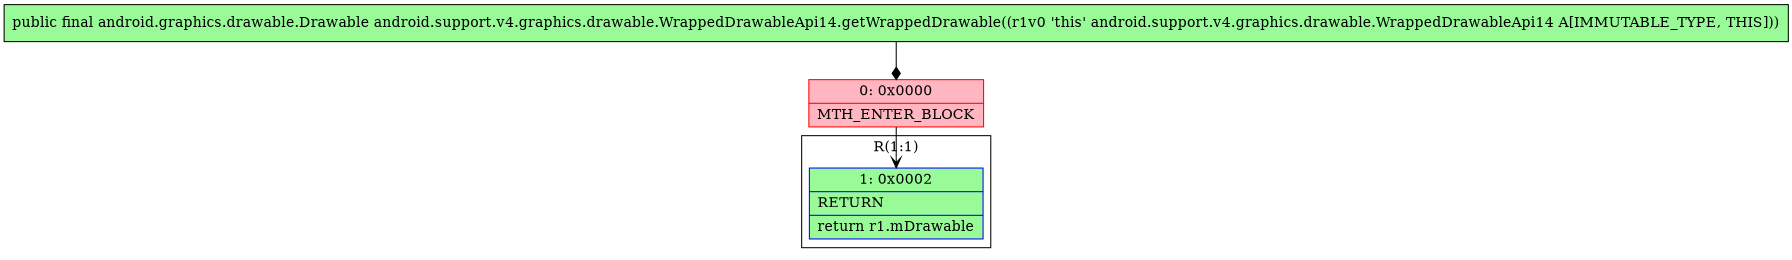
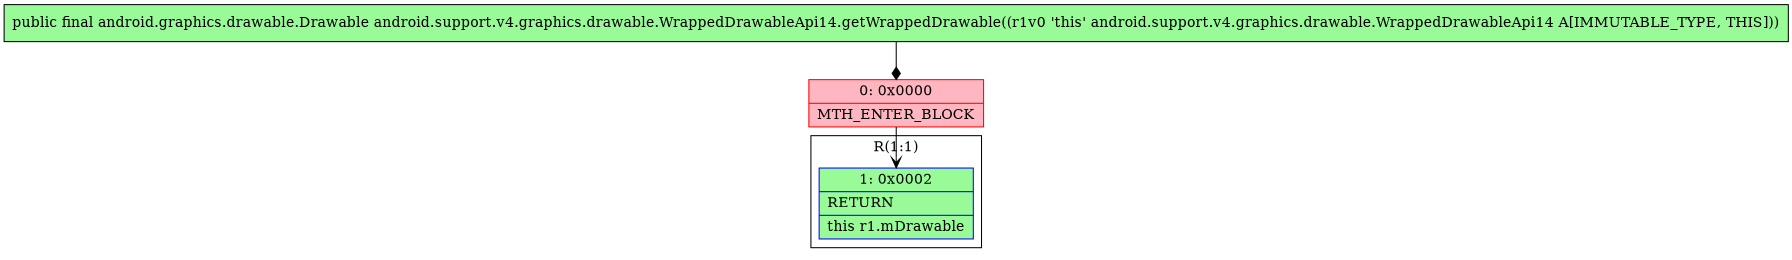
  digraph {
    node [shape=record style=filled fillcolor=palegreen]
-   n1 [color=blue label="{1\:\ 0x0002|RETURN\l|return r1.mDrawable\l}"]
+   n1 [color=blue label="{1\:\ 0x0002|RETURN\l|this r1.mDrawable\l}"]
    n2 [color=red label="{0\:\ 0x0000|MTH_ENTER_BLOCK\l}" fillcolor=lightpink]
    n3 [label="{public final android.graphics.drawable.Drawable android.support.v4.graphics.drawable.WrappedDrawableApi14.getWrappedDrawable((r1v0 'this' android.support.v4.graphics.drawable.WrappedDrawableApi14 A[IMMUTABLE_TYPE, THIS])) }"]
    subgraph cluster_1 {
      label="R(1:1)"
      n1
    }
    n2 -> n1 [arrowhead=vee]
    n3 -> n2 [arrowhead=diamond]
  }
